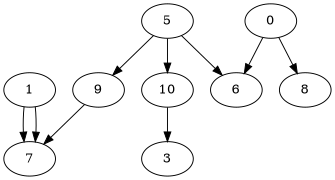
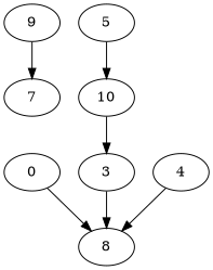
  digraph {
    node [alpha=0.15]
-   1 [expect_size=13564928]
    7 [alpha=0.13 expect_size=20412416]
    n3 [alpha=0.08 expect_size=32781312 label=0]
-   6 [alpha=0.13 expect_size=33242112]
    8 [alpha=0.03 expect_size=20409344]
    3 [alpha=0.14 expect_size=47858688]
    10 [alpha=0.11 expect_size=36968448]
+   4 [expect_size=32678912]
    5 [alpha=0.08 expect_size=7775232]
    9 [alpha=0.11 expect_size=9635840]
-   1 -> 7
-   1 -> 7
-   n3 -> 6
    n3 -> 8
+   3 -> 8
    10 -> 3
-   5 -> 6
+   4 -> 8
    5 -> 10
-   5 -> 9
    9 -> 7
  }
